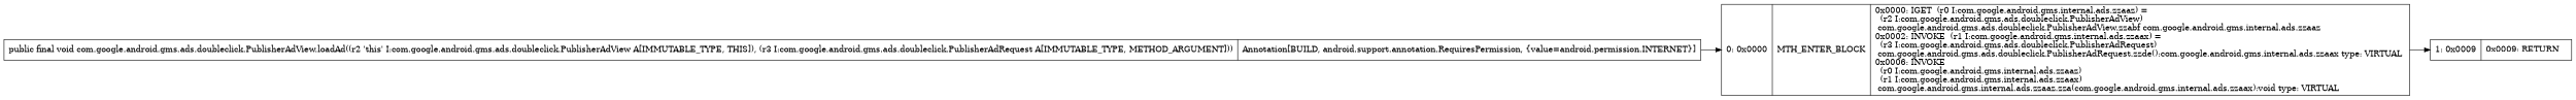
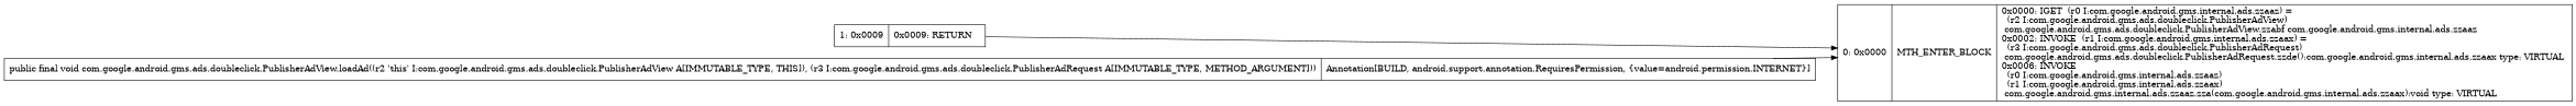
  digraph {
    rankdir=LR
    node [shape=record]
    n1 [label="{0\:\ 0x0000|MTH_ENTER_BLOCK\l|0x0000: IGET  (r0 I:com.google.android.gms.internal.ads.zzaaz) = \l  (r2 I:com.google.android.gms.ads.doubleclick.PublisherAdView)\l com.google.android.gms.ads.doubleclick.PublisherAdView.zzabf com.google.android.gms.internal.ads.zzaaz \l0x0002: INVOKE  (r1 I:com.google.android.gms.internal.ads.zzaax) = \l  (r3 I:com.google.android.gms.ads.doubleclick.PublisherAdRequest)\l com.google.android.gms.ads.doubleclick.PublisherAdRequest.zzde():com.google.android.gms.internal.ads.zzaax type: VIRTUAL \l0x0006: INVOKE  \l  (r0 I:com.google.android.gms.internal.ads.zzaaz)\l  (r1 I:com.google.android.gms.internal.ads.zzaax)\l com.google.android.gms.internal.ads.zzaaz.zza(com.google.android.gms.internal.ads.zzaax):void type: VIRTUAL \l}"]
    n2 [label="{1\:\ 0x0009|0x0009: RETURN   \l}"]
    n3 [label="{public final void com.google.android.gms.ads.doubleclick.PublisherAdView.loadAd((r2 'this' I:com.google.android.gms.ads.doubleclick.PublisherAdView A[IMMUTABLE_TYPE, THIS]), (r3 I:com.google.android.gms.ads.doubleclick.PublisherAdRequest A[IMMUTABLE_TYPE, METHOD_ARGUMENT]))  | Annotation[BUILD, android.support.annotation.RequiresPermission, \{value=android.permission.INTERNET\}]\l}"]
-   n1 -> n2
+   n2 -> n1
    n3 -> n1
  }
